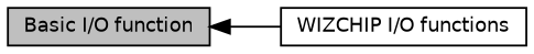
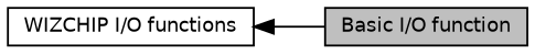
  digraph {
    rankdir=LR
    node [color=black fontname=Helvetica fontsize=10 shape=box style=filled]
    n1 [fillcolor=grey75 fontcolor=black height=0.2 label="Basic I/O function" width=0.4]
    n2 [fillcolor=white height=0.2 label="WIZCHIP I/O functions" width=0.4]
-   n1 -> n2 [dir=back fontname=Helvetica fontsize=10 labelfontname=Helvetica labelfontsize=10 shape=plaintext style=solid]
+   n2 -> n1 [dir=back fontname=Helvetica fontsize=10 labelfontname=Helvetica labelfontsize=10 shape=plaintext style=solid]
  }
